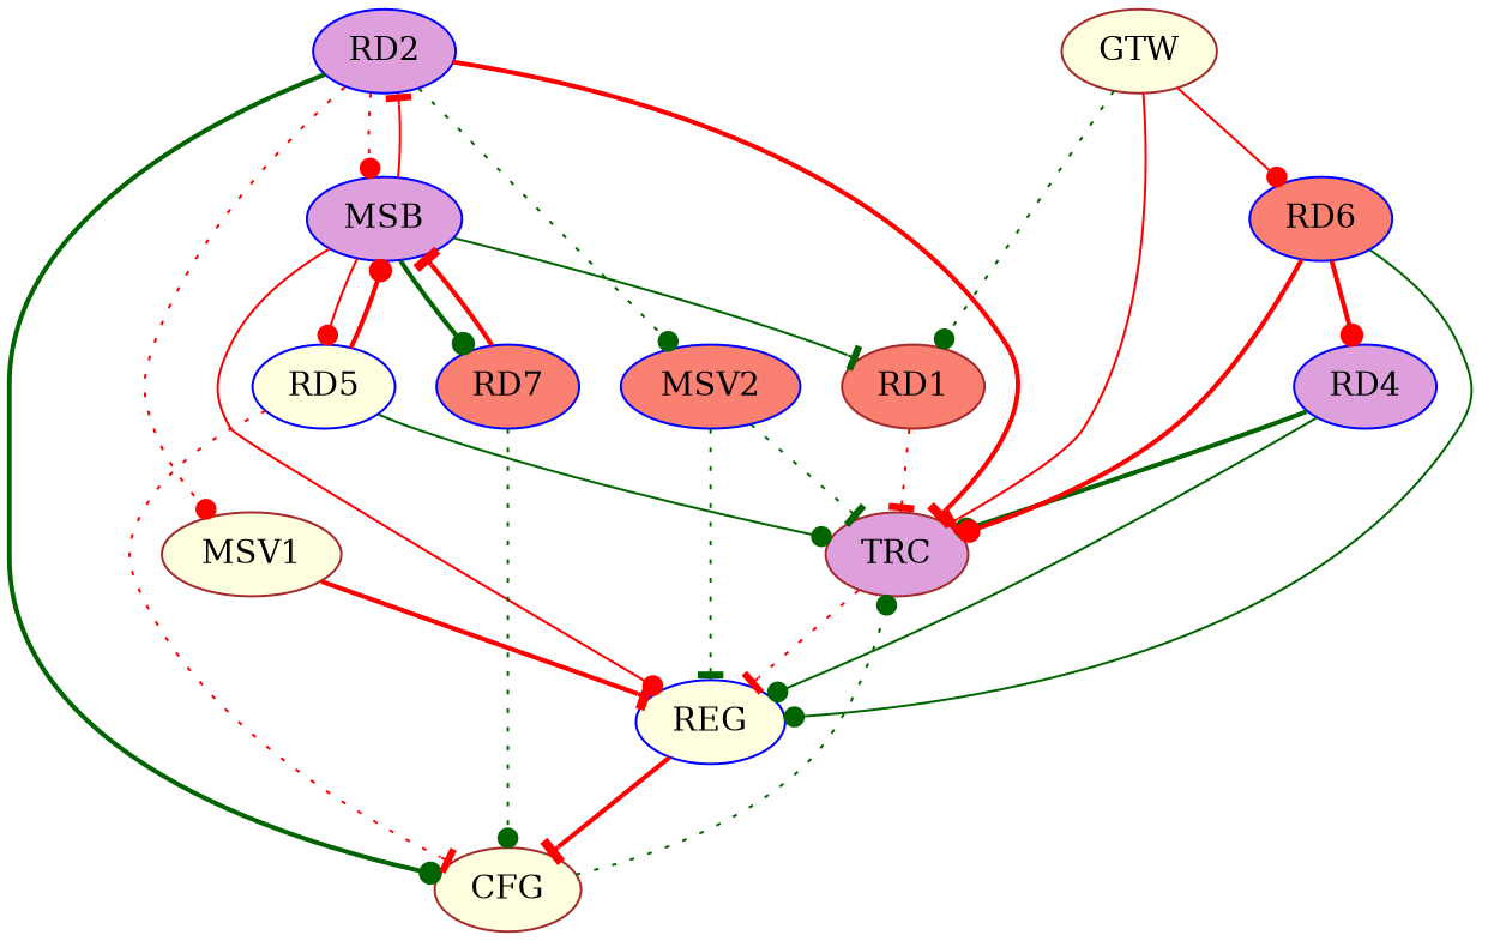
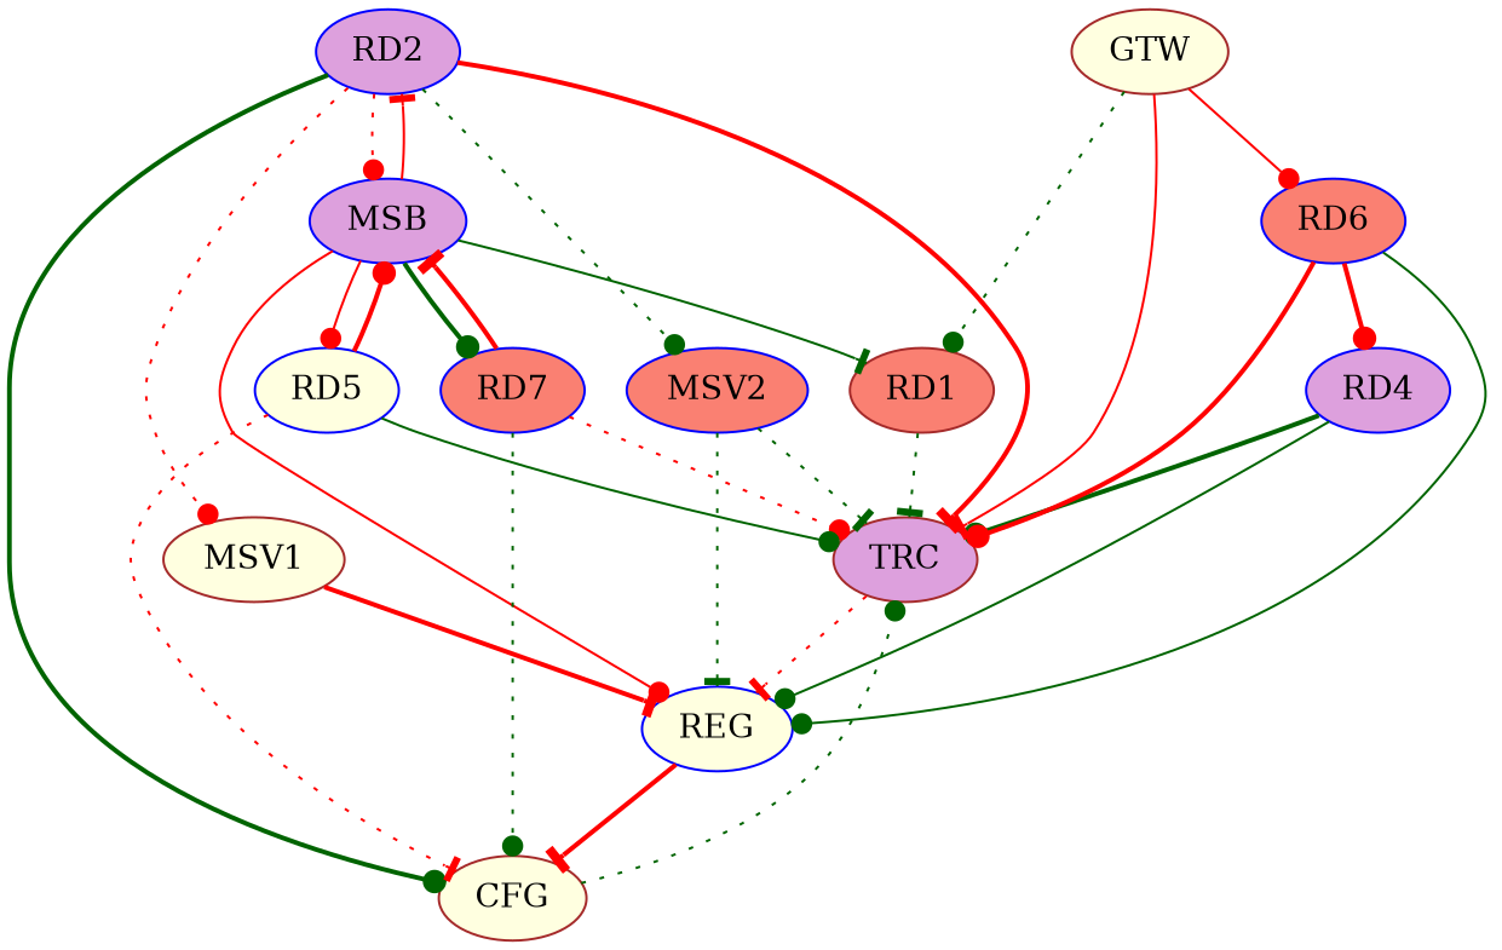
  strict digraph {
    node [color=blue fillcolor=lightyellow style=filled]
    edge [arrowhead=dot color=red style=dotted]
    n1 [color=brown fillcolor=salmon label=RD1]
    n2 [color=brown fillcolor=plum label=TRC]
    n3 [fillcolor=plum label=MSB]
    n4 [fillcolor=plum label=RD2]
    n5 [fillcolor=salmon label=RD7]
    n6 [label=REG]
    n7 [label=RD5]
    n8 [color=brown label=CFG]
    n9 [color=brown label=MSV1]
    n10 [fillcolor=salmon label=MSV2]
    n11 [fillcolor=plum label=RD4]
    n12 [fillcolor=salmon label=RD6]
    n13 [color=brown label=GTW]
-   n1 -> n2 [arrowhead=tee]
+   n1 -> n2 [arrowhead=tee color=darkgreen]
    n2 -> n6 [arrowhead=tee]
    n3 -> n1 [arrowhead=tee color=darkgreen style=solid]
    n3 -> n4 [arrowhead=tee style=solid]
    n3 -> n5 [color=darkgreen style=bold]
    n3 -> n6 [style=solid]
    n3 -> n7 [style=solid]
    n4 -> n2 [arrowhead=tee style=bold]
    n4 -> n3
    n4 -> n8 [color=darkgreen style=bold]
    n4 -> n9
    n4 -> n10 [color=darkgreen]
+   n5 -> n2
    n5 -> n3 [arrowhead=tee style=bold]
    n5 -> n8 [color=darkgreen]
    n6 -> n8 [arrowhead=tee style=bold]
    n7 -> n2 [color=darkgreen style=solid]
    n7 -> n3 [style=bold]
    n7 -> n8 [arrowhead=tee]
    n8 -> n2 [color=darkgreen]
    n9 -> n6 [arrowhead=tee style=bold]
    n10 -> n2 [arrowhead=tee color=darkgreen]
    n10 -> n6 [arrowhead=tee color=darkgreen]
    n11 -> n2 [color=darkgreen style=bold]
    n11 -> n6 [color=darkgreen style=solid]
    n12 -> n2 [style=bold]
    n12 -> n6 [color=darkgreen style=solid]
    n12 -> n11 [style=bold]
    n13 -> n1 [color=darkgreen]
    n13 -> n2 [arrowhead=tee style=solid]
    n13 -> n12 [style=solid]
  }
